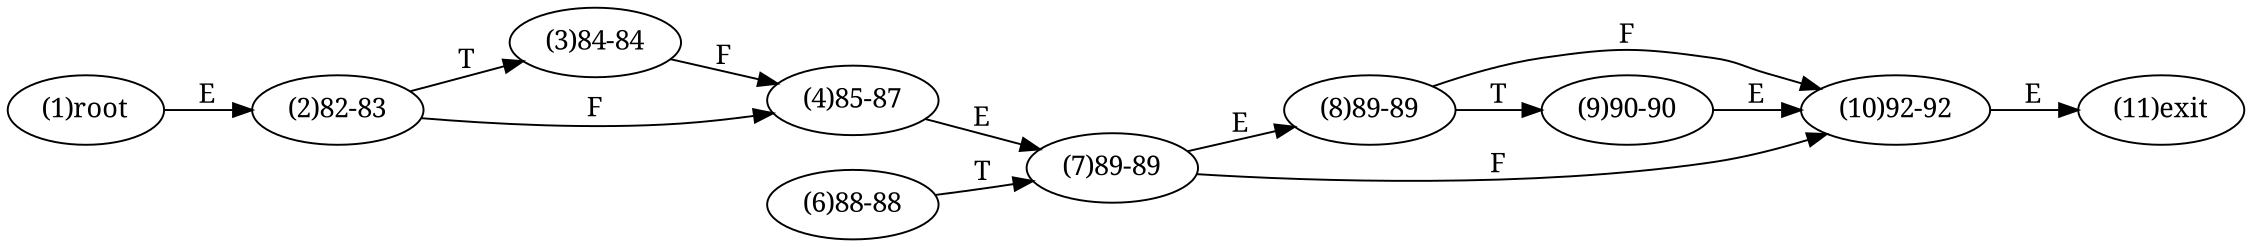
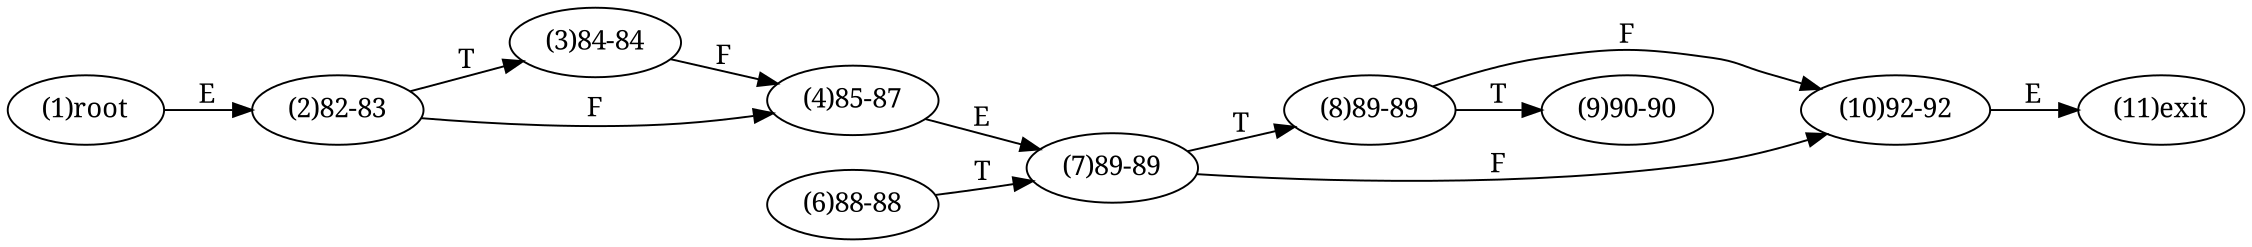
  digraph {
    fontname="Noto Serif"
    rankdir=LR
    node [fontname="Noto Serif"]
    edge [fontname="Noto Serif"]
    n1 [label="(1)root"]
    n2 [label="(2)82-83"]
    n3 [label="(3)84-84"]
    n4 [label="(4)85-87"]
    n5 [label="(7)89-89"]
    n6 [label="(8)89-89"]
    n7 [label="(10)92-92"]
    n8 [label="(6)88-88"]
    n9 [label="(9)90-90"]
    n10 [label="(11)exit"]
    n1 -> n2 [label=E]
    n2 -> n3 [label=T]
    n2 -> n4 [label=F]
    n3 -> n4 [label=F]
    n4 -> n5 [label=E]
-   n5 -> n6 [label=E]
+   n5 -> n6 [label=T]
    n5 -> n7 [label=F]
    n6 -> n7 [label=F]
    n6 -> n9 [label=T]
    n7 -> n10 [label=E]
    n8 -> n5 [label=T]
-   n9 -> n7 [label=E]
  }
